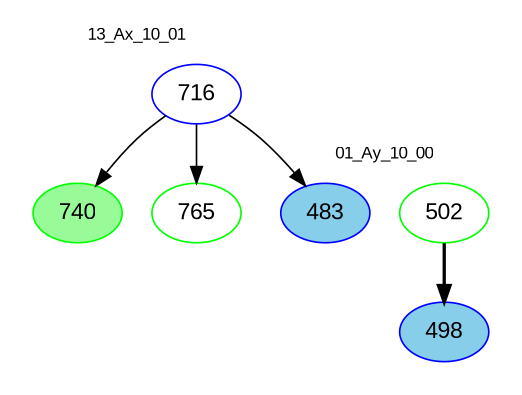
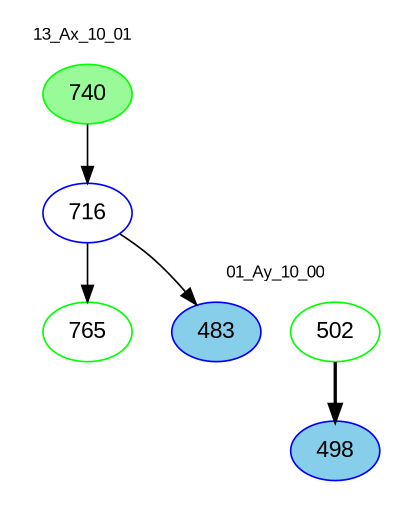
  digraph {
    fontname="Liberation Sans"
    node [color=green fillcolor=white fontname="Liberation Sans" style=filled]
    edge [color=black fontname="Liberation Sans" style=solid]
    n1 [fillcolor=palegreen label=740]
    n2 [color=blue label=716]
    n3 [label=765]
    n4 [label=502]
    n5 [color=blue fillcolor=skyblue label=498]
    n6 [color=blue fillcolor=skyblue label=483]
    subgraph cluster_1 {
      color=white
      fontsize=10
      label="13_Ax_10_01"
      n1
      n2
      n3
    }
    subgraph cluster_2 {
      color=white
      fontsize=10
      label="01_Ay_10_00"
      n4
      n5
      n6
    }
-   n2 -> n1
+   n1 -> n2
    n2 -> n3
    n2 -> n6
    n4 -> n5 [style=bold]
  }
